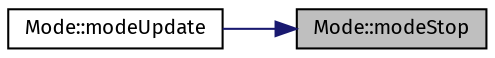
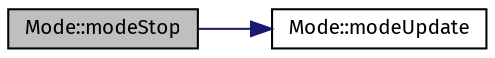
  digraph {
    rankdir=LR
    fontname="Fira Sans"
    node [color=black fontname="Fira Sans" fontsize=10 shape=record style=filled]
    n1 [fillcolor=grey75 fontcolor=black height=0.2 label="Mode::modeStop" width=0.4]
    n2 [fillcolor=white height=0.2 label="Mode::modeUpdate" width=0.4]
-   n2 -> n1 [color=midnightblue fontname="Fira Sans" fontsize=10 labelfontname=Helvetica labelfontsize=10 style=solid]
+   n1 -> n2 [color=midnightblue fontname="Fira Sans" fontsize=10 labelfontname=Helvetica labelfontsize=10 style=solid]
  }
